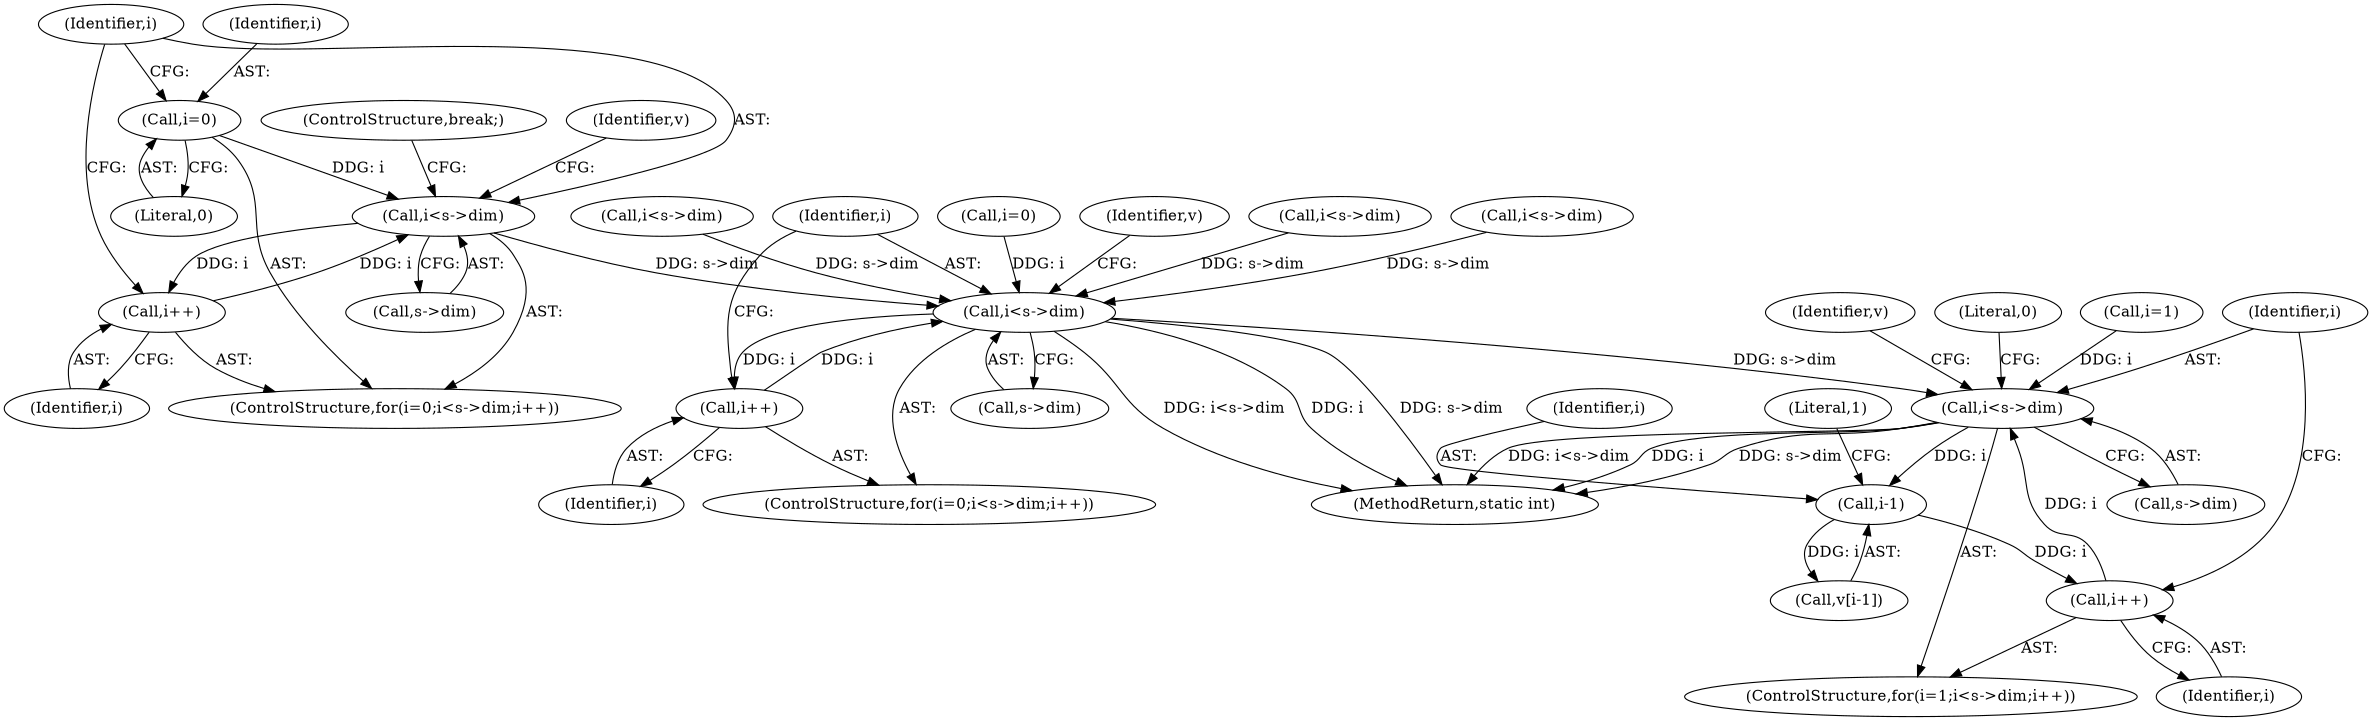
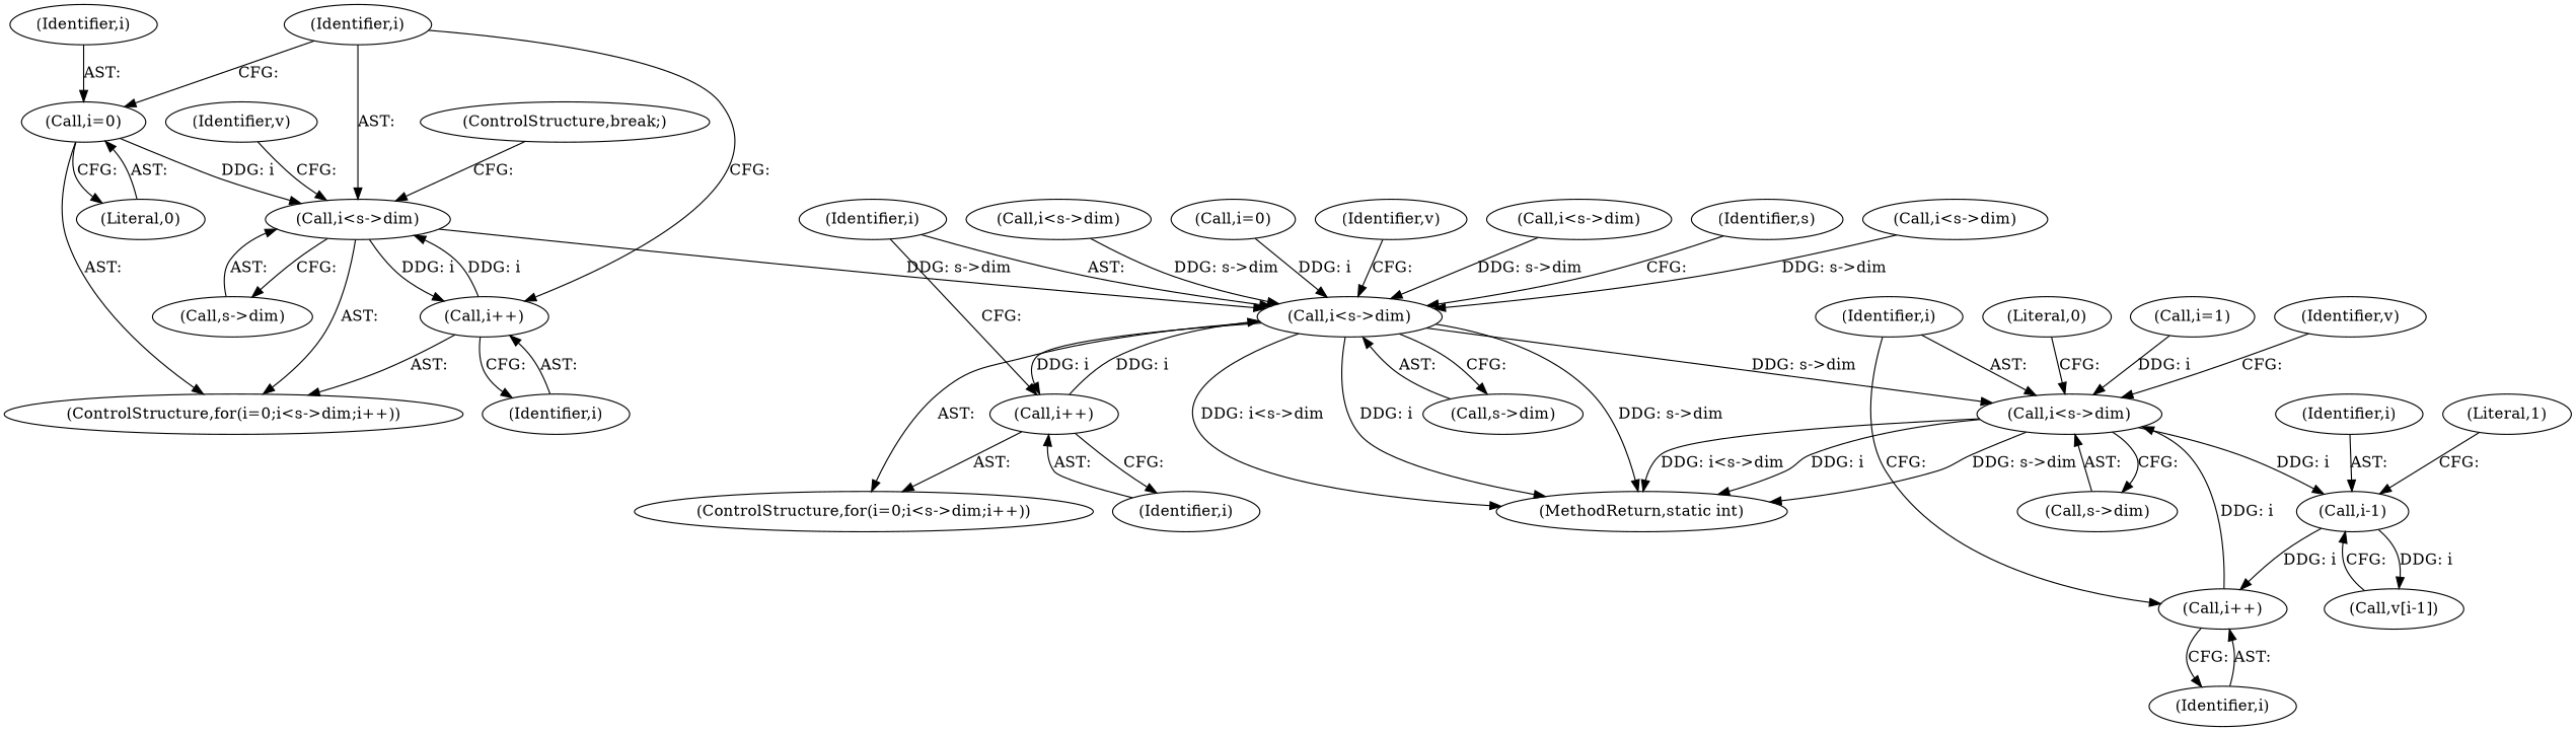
  digraph {
    n1 [label="(Call,i<s->dim)"]
    n2 [label="(Call,i++)"]
    n3 [label="(Call,i<s->dim)"]
    n4 [label="(ControlStructure,for(i=0;i<s->dim;i++))"]
    n5 [label="(Call,s->dim)"]
    n6 [label="(Identifier,i)"]
    n7 [label="(Call,i++)"]
    n8 [label="(Call,i<s->dim)"]
    n9 [label="(MethodReturn,static int)"]
    n10 [label="(ControlStructure,for(i=0;i<s->dim;i++))"]
    n11 [label="(Call,s->dim)"]
    n12 [label="(Call,i=0)"]
    n13 [label="(Literal,0)"]
    n14 [label="(Identifier,i)"]
    n15 [label="(Call,i-1)"]
    n16 [label="(Call,s->dim)"]
-   n17 [label="(ControlStructure,for(i=1;i<s->dim;i++))"]
    n18 [label="(Call,i++)"]
    n19 [label="(Call,v[i-1])"]
    n20 [label="(Identifier,i)"]
    n21 [label="(Literal,1)"]
    n22 [label="(Identifier,i)"]
    n23 [label="(Call,i<s->dim)"]
    n24 [label="(Call,i=0)"]
    n25 [label="(Identifier,v)"]
    n26 [label="(ControlStructure,break;)"]
    n27 [label="(Identifier,v)"]
    n28 [label="(Identifier,i)"]
    n29 [label="(Identifier,i)"]
    n30 [label="(Identifier,i)"]
    n31 [label="(Literal,0)"]
    n32 [label="(Call,i=1)"]
    n33 [label="(Call,i<s->dim)"]
    n34 [label="(Identifier,i)"]
+   n35 [label="(Identifier,s)"]
    n36 [label="(Call,i<s->dim)"]
    n37 [label="(Identifier,v)"]
    n1 -> n2 [label="DDG: i"]
    n1 -> n3 [label="DDG: s->dim"]
    n1 -> n4 [label="AST: "]
    n1 -> n5 [label="CFG: "]
    n2 -> n1 [label="DDG: i"]
    n2 -> n4 [label="AST: "]
    n2 -> n6 [label="CFG: "]
    n3 -> n7 [label="DDG: i"]
    n3 -> n8 [label="DDG: s->dim"]
    n3 -> n9 [label="DDG: s->dim"]
    n3 -> n9 [label="DDG: i<s->dim"]
    n3 -> n9 [label="DDG: i"]
    n3 -> n10 [label="AST: "]
    n3 -> n11 [label="CFG: "]
    n5 -> n1 [label="AST: "]
    n6 -> n2 [label="AST: "]
    n7 -> n3 [label="DDG: i"]
    n7 -> n10 [label="AST: "]
    n7 -> n14 [label="CFG: "]
    n8 -> n9 [label="DDG: s->dim"]
    n8 -> n9 [label="DDG: i<s->dim"]
    n8 -> n9 [label="DDG: i"]
    n8 -> n15 [label="DDG: i"]
    n8 -> n16 [label="CFG: "]
-   n8 -> n17 [label="AST: "]
    n11 -> n3 [label="AST: "]
    n12 -> n1 [label="DDG: i"]
    n12 -> n4 [label="AST: "]
    n12 -> n13 [label="CFG: "]
    n13 -> n12 [label="AST: "]
    n14 -> n7 [label="AST: "]
    n15 -> n18 [label="DDG: i"]
    n15 -> n19 [label="DDG: i"]
    n16 -> n8 [label="AST: "]
    n18 -> n8 [label="DDG: i"]
-   n18 -> n17 [label="AST: "]
    n18 -> n20 [label="CFG: "]
-   n19 -> n15 [label="AST: "]
+   n19 -> n15 [label="CFG: "]
    n20 -> n18 [label="AST: "]
    n21 -> n15 [label="CFG: "]
    n22 -> n8 [label="AST: "]
    n22 -> n18 [label="CFG: "]
    n23 -> n3 [label="DDG: s->dim"]
    n24 -> n3 [label="DDG: i"]
    n25 -> n3 [label="CFG: "]
    n26 -> n1 [label="CFG: "]
    n27 -> n1 [label="CFG: "]
    n28 -> n1 [label="AST: "]
    n28 -> n2 [label="CFG: "]
    n28 -> n12 [label="CFG: "]
    n29 -> n3 [label="AST: "]
    n29 -> n7 [label="CFG: "]
    n30 -> n12 [label="AST: "]
    n31 -> n8 [label="CFG: "]
    n32 -> n8 [label="DDG: i"]
    n33 -> n3 [label="DDG: s->dim"]
    n34 -> n15 [label="AST: "]
+   n35 -> n3 [label="CFG: "]
    n36 -> n3 [label="DDG: s->dim"]
    n37 -> n8 [label="CFG: "]
  }
